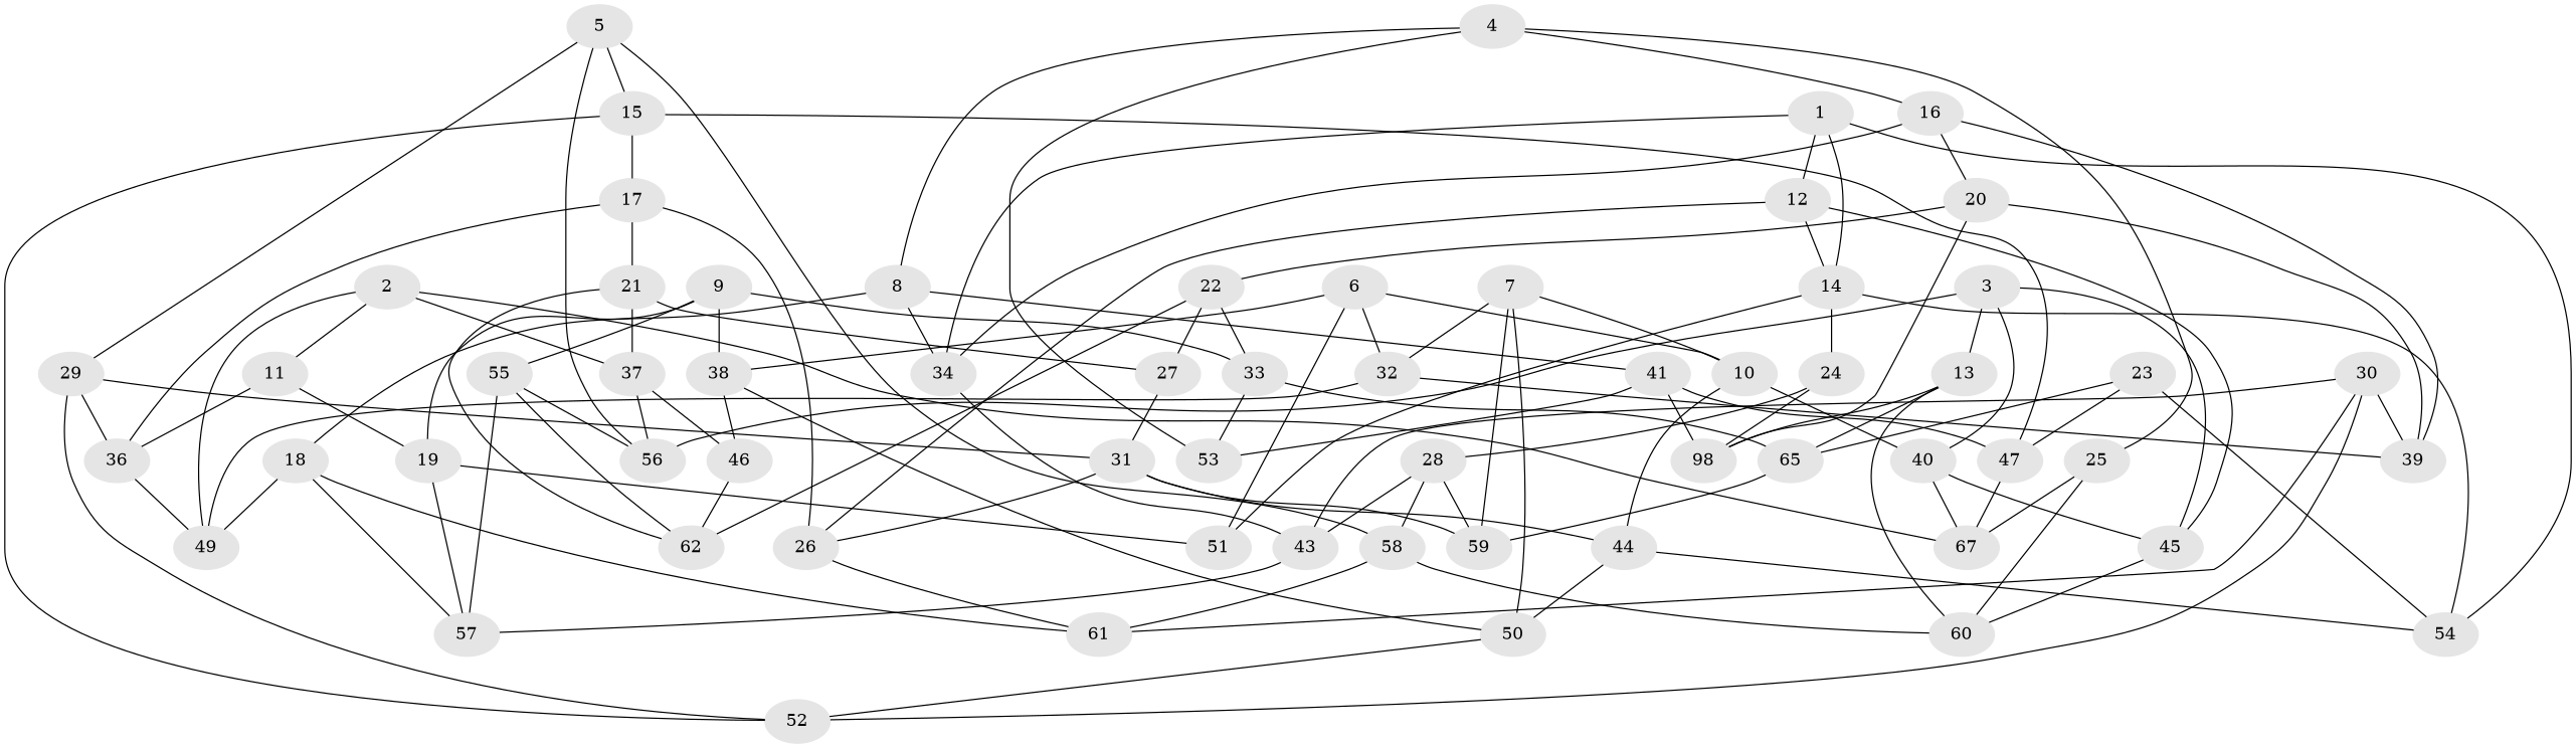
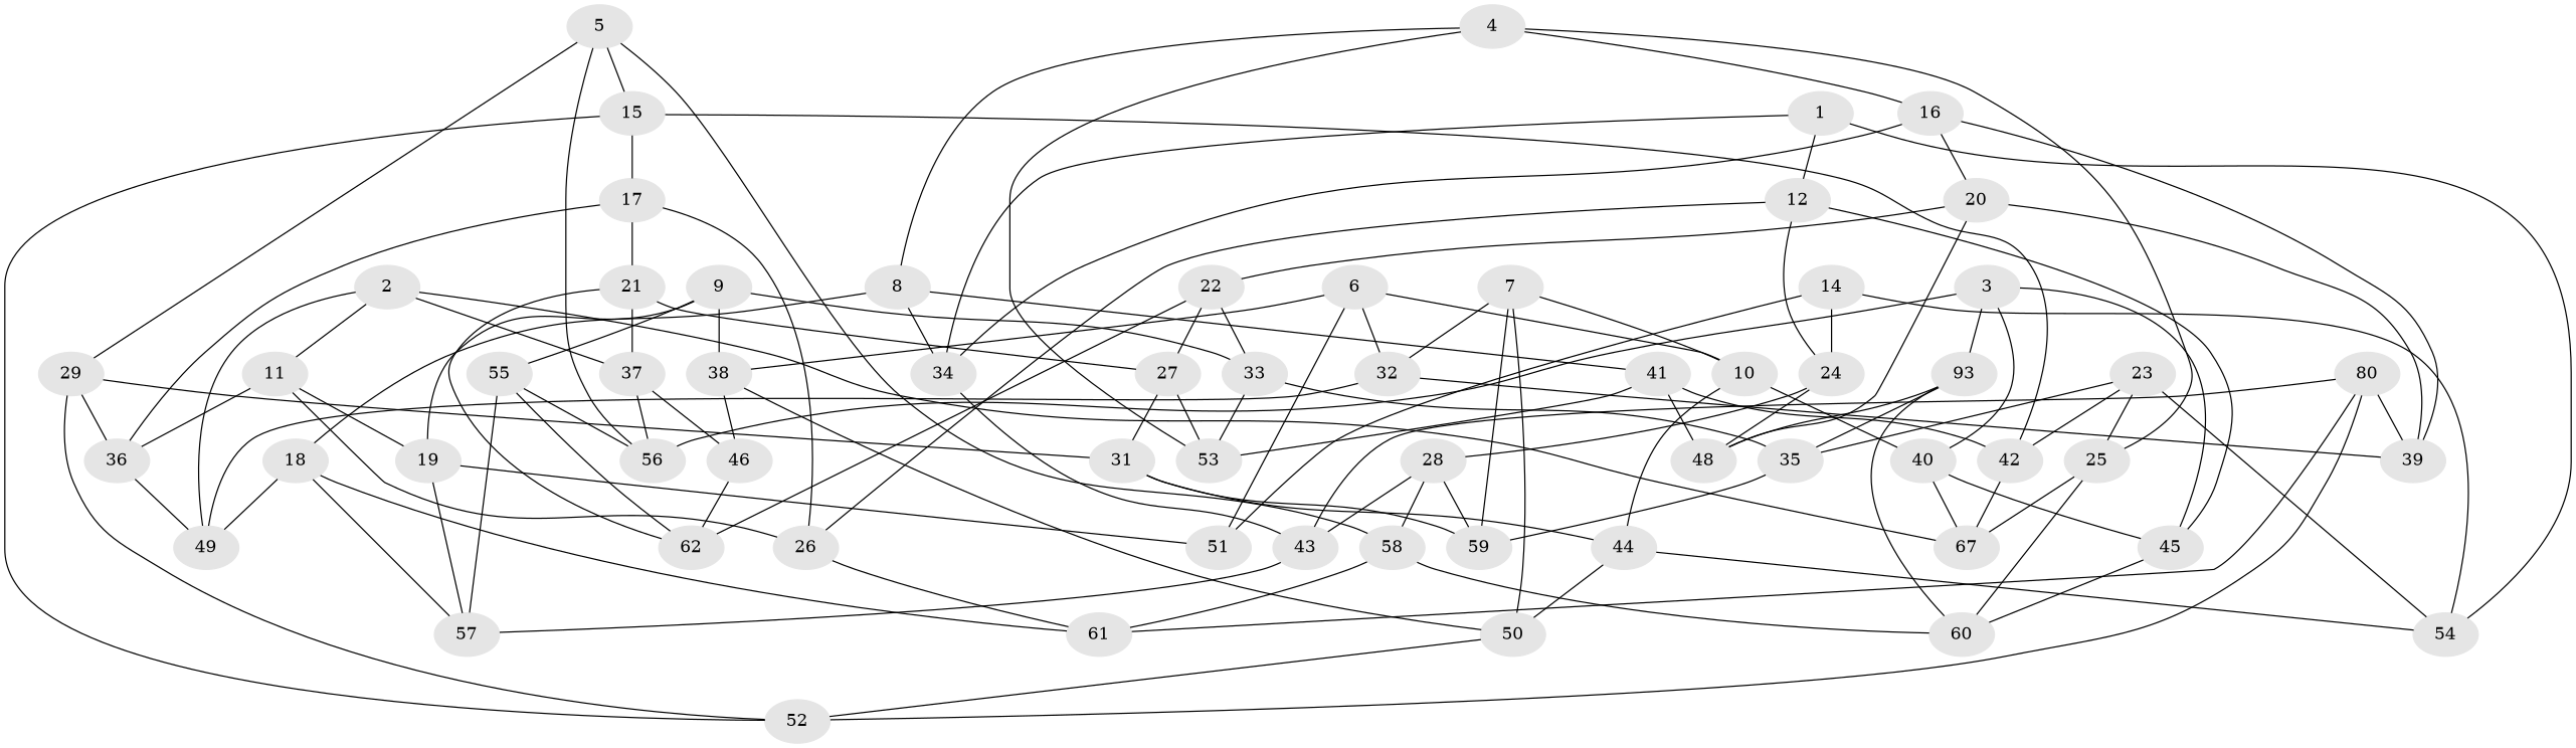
  graph {
    node [color=gray90 style=filled]
    1
    12
    14
    34
    54
    45
    26
    24
    51
    43
    2
    11
    37
    n14 [label=67]
    49
    19
    36
    56
    46
    3
-   13
+   13 [label=93]
    40
-   35 [label=65]
-   48 [label=98]
+   35
+   48
    60
    4
    8
    16
    25
    53
    18
    41
    20
    39
    5
    15
    29
    58
    17
-   42 [label=47]
+   42
    52
    31
    61
    6
    10
    32
    38
    44
    50
    7
    59
    57
    9
    33
    55
    62
    28
    21
    22
    27
    23
-   30
+   30 [label=80]
    1 -- 12
-   1 -- 14
    1 -- 34
    1 -- 54
    12 -- 45
    12 -- 26
-   12 -- 14
+   12 -- 24
    14 -- 54
    14 -- 24
    14 -- 51
    34 -- 43
    45 -- 60
    26 -- 61
    24 -- 48
    24 -- 28
    43 -- 57
    2 -- 11
    2 -- 37
    2 -- n14
    2 -- 49
-   31 -- 26
+   11 -- 26
    11 -- 19
    11 -- 36
    37 -- 56
    37 -- 46
    19 -- 51
    19 -- 57
    36 -- 49
    46 -- 62
    3 -- 45
    3 -- 56
    3 -- 13
    3 -- 40
    13 -- 35
    13 -- 48
    13 -- 60
    40 -- 45
    40 -- n14
    35 -- 59
    4 -- 8
    4 -- 16
    4 -- 25
    4 -- 53
    8 -- 34
    8 -- 18
    8 -- 41
    16 -- 34
    16 -- 20
    16 -- 39
    25 -- n14
    25 -- 60
    18 -- 49
    18 -- 61
    18 -- 57
    41 -- 48
    41 -- 53
    41 -- 42
    20 -- 48
    20 -- 39
    20 -- 22
    5 -- 56
    5 -- 15
    5 -- 29
    5 -- 58
    15 -- 17
    15 -- 42
    15 -- 52
    29 -- 36
    29 -- 52
    29 -- 31
    58 -- 60
    58 -- 61
    17 -- 26
    17 -- 36
    17 -- 21
    42 -- n14
    31 -- 44
    31 -- 59
    6 -- 51
    6 -- 10
    6 -- 32
    6 -- 38
    10 -- 40
    10 -- 44
    32 -- 49
    32 -- 39
    38 -- 46
    38 -- 50
    44 -- 54
    44 -- 50
    50 -- 52
    7 -- 10
    7 -- 32
    7 -- 50
    7 -- 59
    9 -- 19
    9 -- 38
    9 -- 33
    9 -- 55
    33 -- 35
    33 -- 53
    55 -- 56
    55 -- 57
    55 -- 62
    28 -- 43
    28 -- 58
    28 -- 59
    21 -- 37
    21 -- 62
    21 -- 27
    22 -- 33
    22 -- 62
    22 -- 27
+   27 -- 53
    27 -- 31
    23 -- 54
    23 -- 35
+   23 -- 25
    23 -- 42
    30 -- 43
    30 -- 39
    30 -- 52
    30 -- 61
  }
